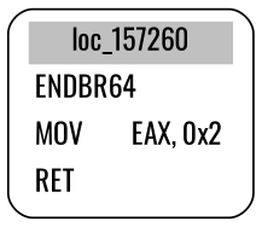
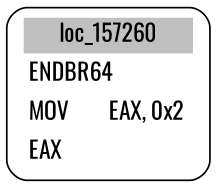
  digraph {
    fontname=Oswald
-   n1 [fontname=Oswald label=<<table border="0" cellborder="0" cellpadding="3"><tr><td align="center" colspan="2" bgcolor="grey">loc_157260</td></tr><tr><td align="left">ENDBR64    </td></tr><tr><td align="left">MOV        EAX, 0x2</td></tr><tr><td align="left">RET        </td></tr></table>> shape=Mrecord]
+   n1 [fontname=Oswald label=<<table border="0" cellborder="0" cellpadding="3"><tr><td align="center" colspan="2" bgcolor="grey">loc_157260</td></tr><tr><td align="left">ENDBR64    </td></tr><tr><td align="left">MOV        EAX, 0x2</td></tr><tr><td align="left">EAX        </td></tr></table>> shape=Mrecord]
  }
